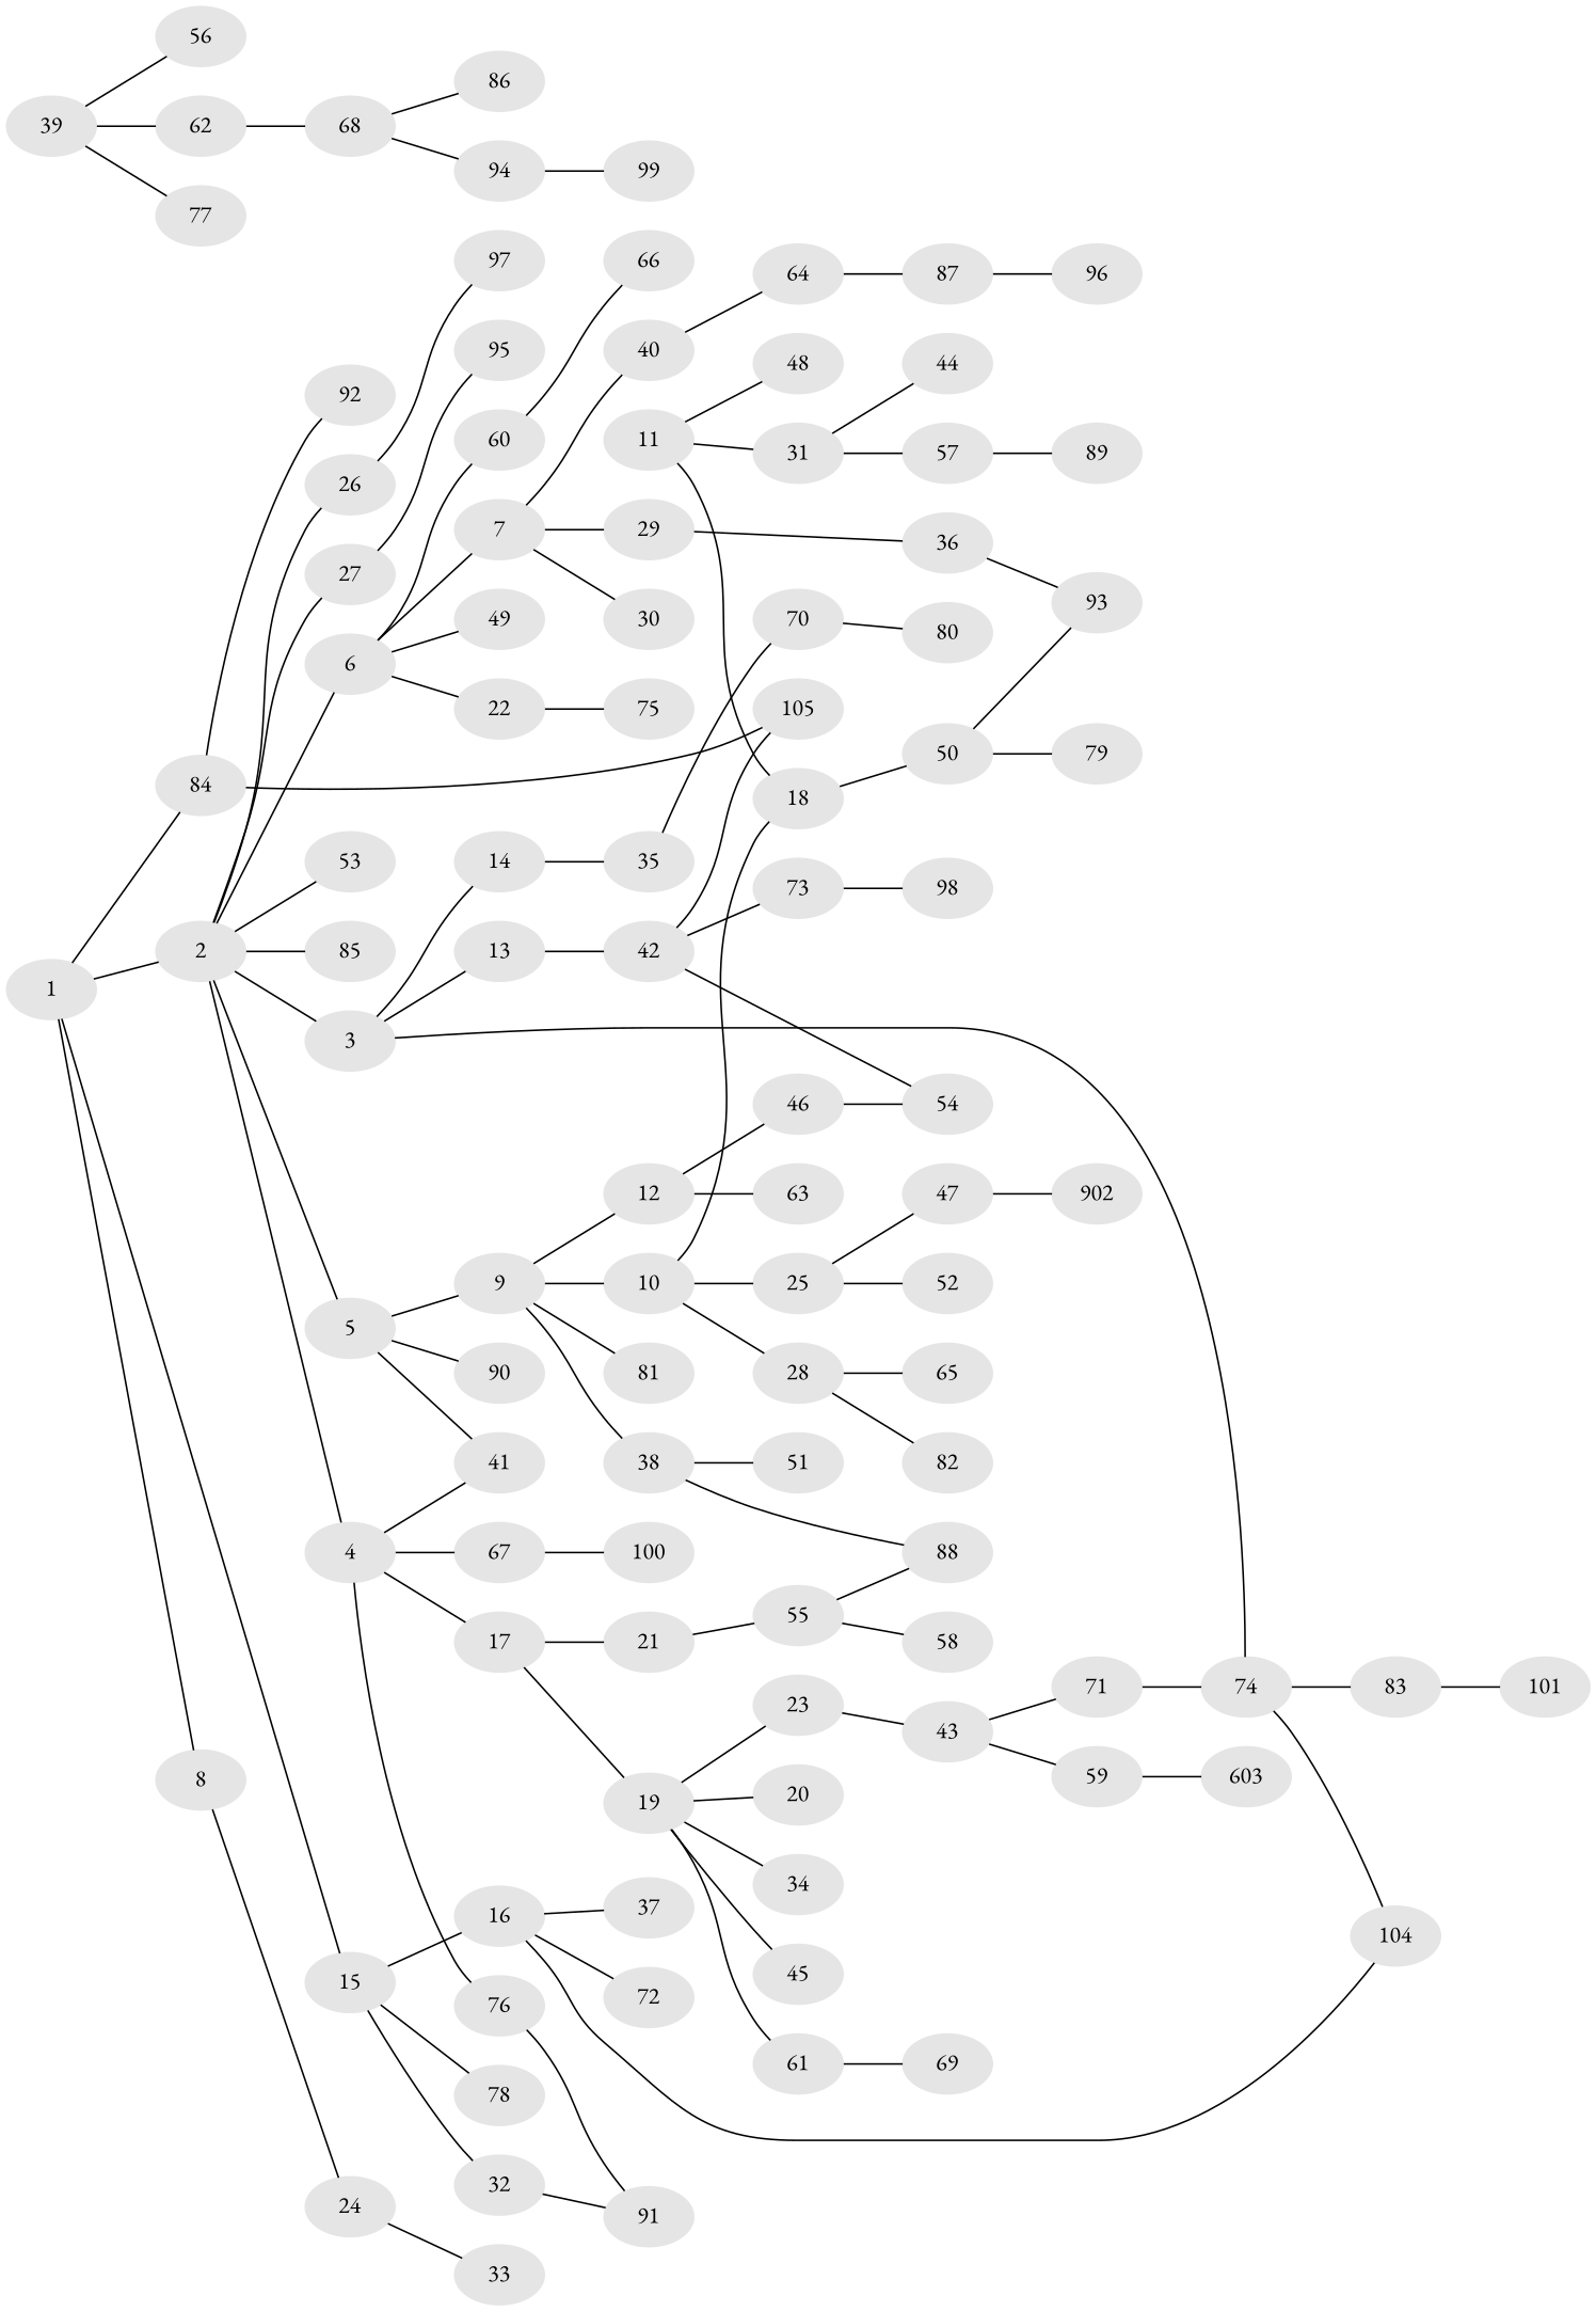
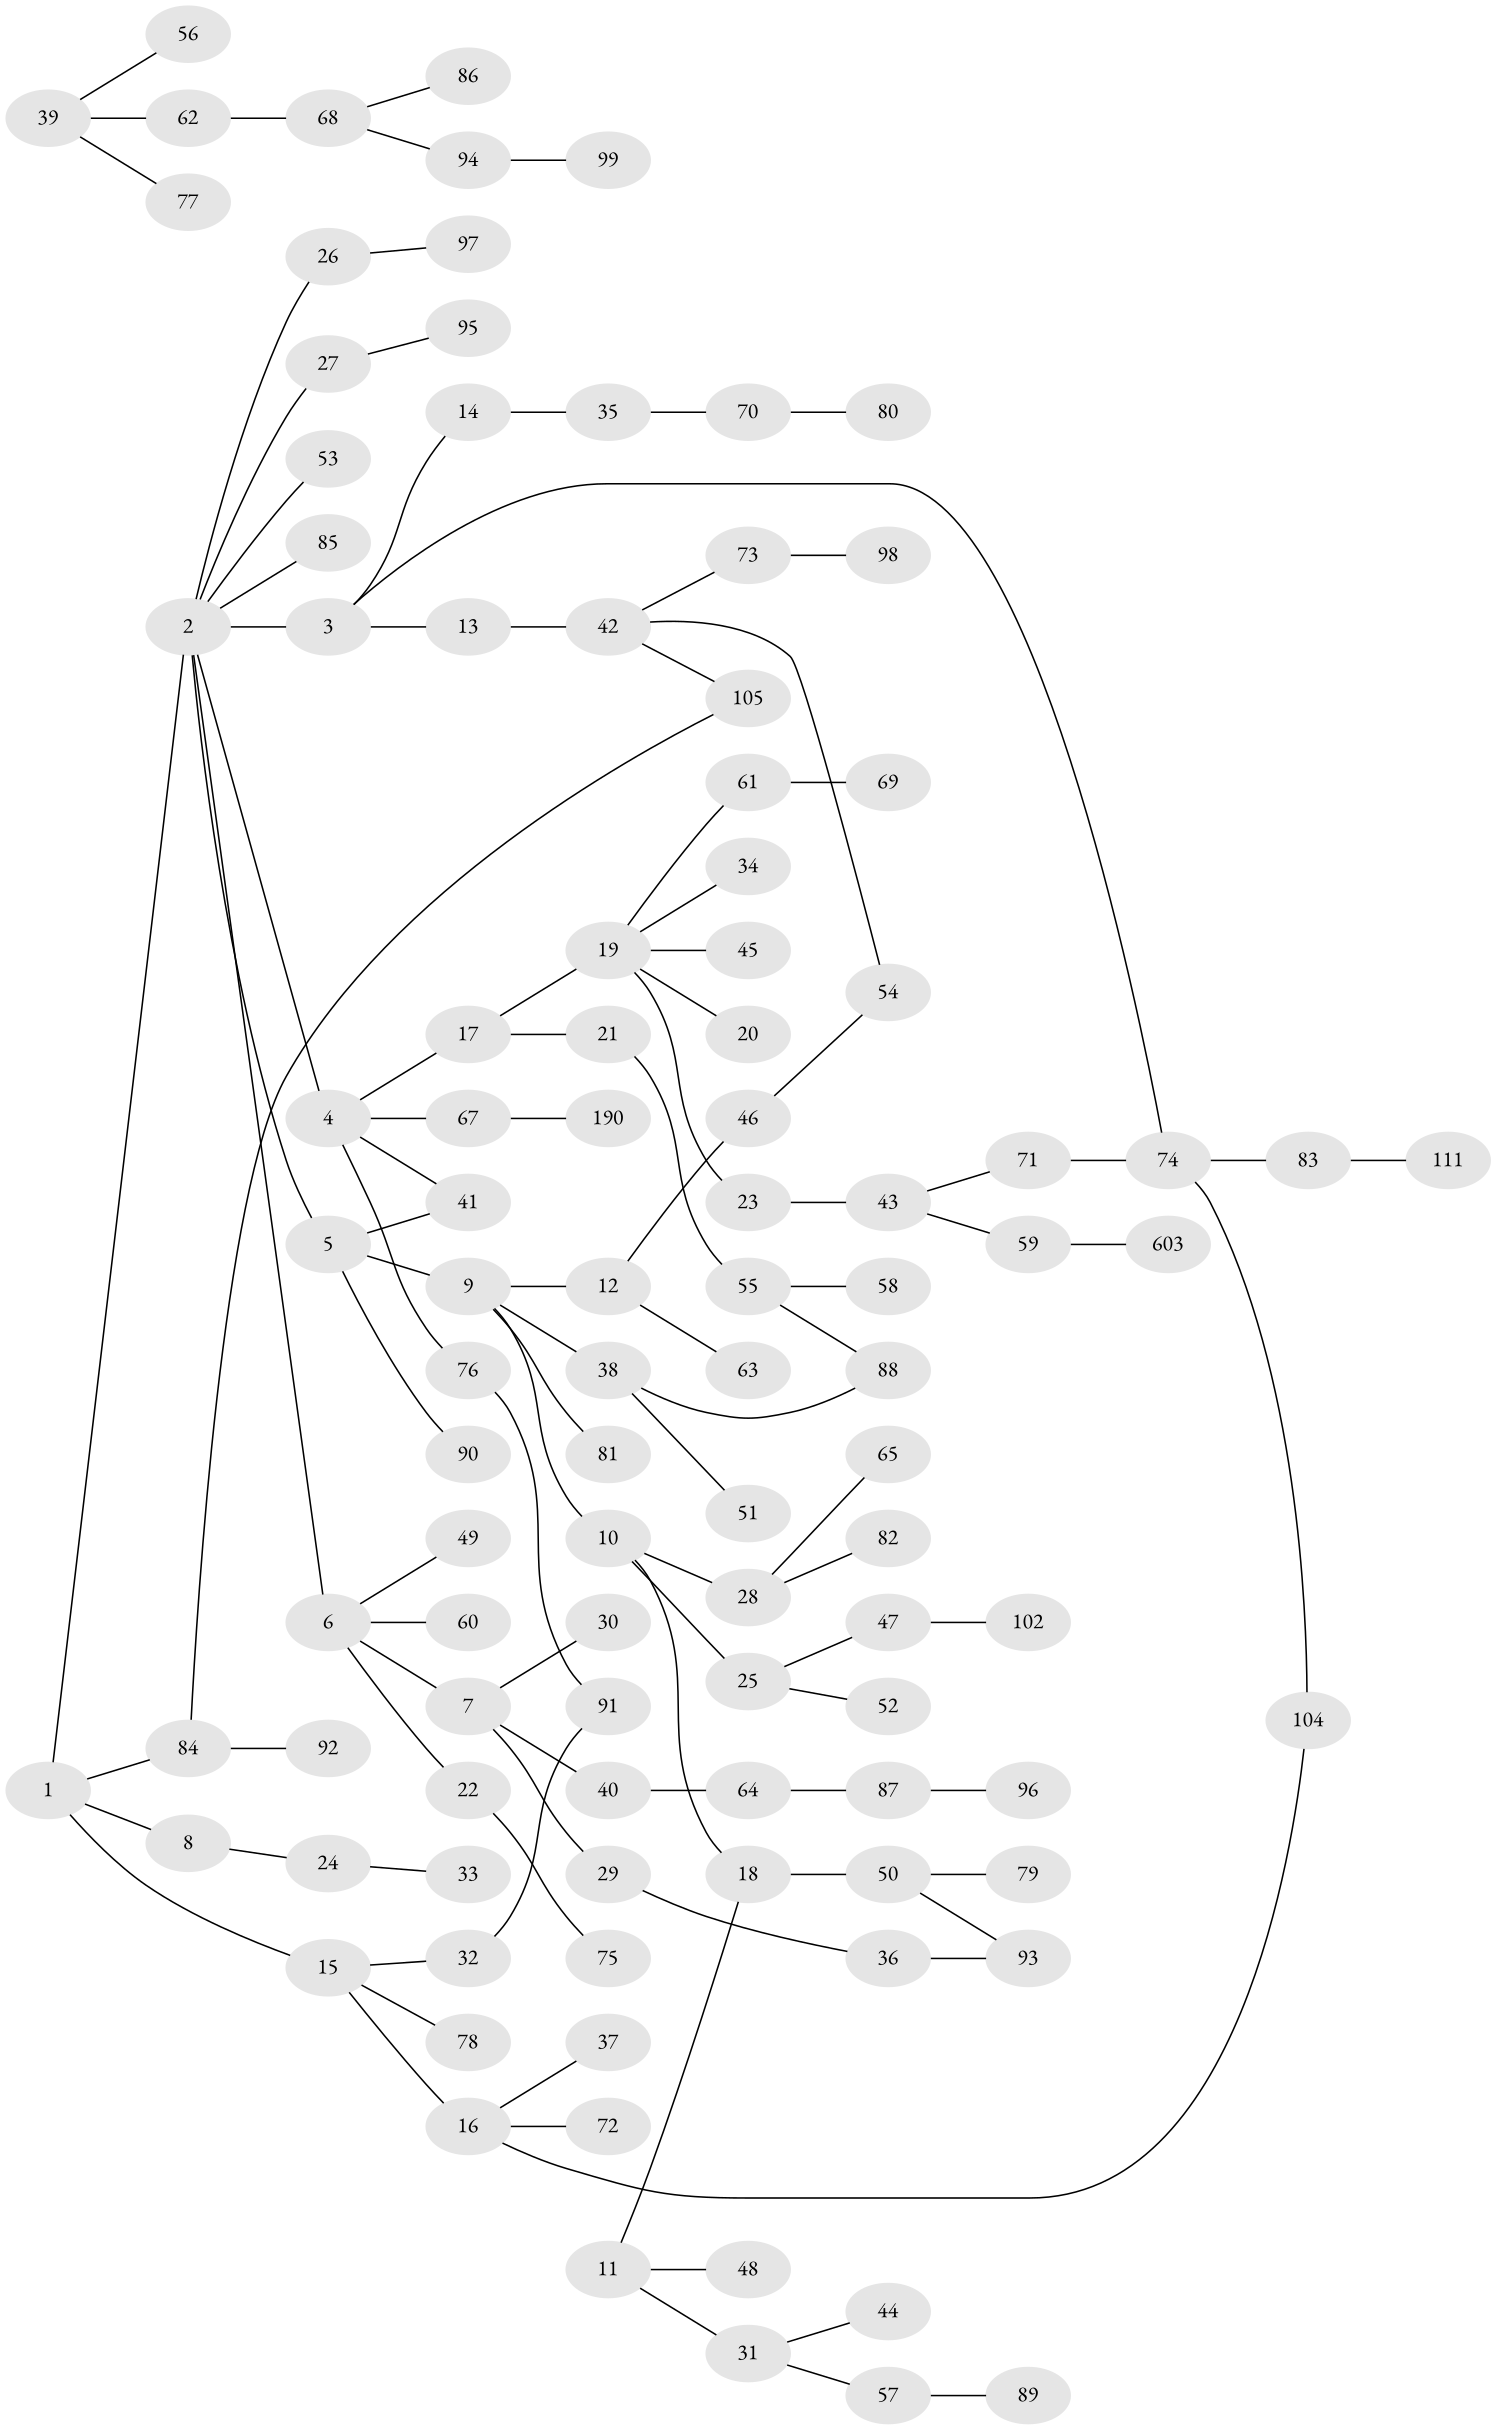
  graph {
    fontname="EB Garamond"
    rankdir=LR
    node [color=gray90 fontname="EB Garamond" style=filled]
    edge [fontname="EB Garamond"]
    1
    2
    8
    15
    84
    3
    4
    5
    6
    26
    27
    53
    85
    24
    16
    32
    78
    105
    92
    13
    14
    74
    17
    41
    67
    76
    9
    90
    7
    22
    49
    60
    97
    95
    42
    35
    104
    83
    19
    21
-   100
+   100 [label=190]
    91
    10
    12
    38
    81
    39
    56
    62
    77
    29
    30
    40
    11
    18
    31
    48
    75
-   66
    36
    64
    33
    25
    28
    46
    63
    51
    88
    50
    47
    52
    65
    82
    44
    57
    54
    73
    70
    37
    72
    20
    23
    34
    45
    61
    55
    93
    79
    43
    69
    58
    59
    71
-   102 [label=902]
+   102
    89
    80
    68
    87
    98
    n100 [label=603]
    86
    94
    96
    99
-   101
+   101 [label=111]
    1 -- 2
    1 -- 8
    1 -- 15
    1 -- 84
    2 -- 3
    2 -- 4
    2 -- 5
    2 -- 6
    2 -- 26
    2 -- 27
    2 -- 53
    2 -- 85
    8 -- 24
    15 -- 16
    15 -- 32
    15 -- 78
    84 -- 105
    84 -- 92
    3 -- 13
    3 -- 14
    3 -- 74
    4 -- 17
    4 -- 41
    4 -- 67
    4 -- 76
    5 -- 41
    5 -- 9
    5 -- 90
    6 -- 7
    6 -- 22
    6 -- 49
    6 -- 60
    26 -- 97
    27 -- 95
    24 -- 33
    16 -- 104
    16 -- 37
    16 -- 72
    32 -- 91
    13 -- 42
    14 -- 35
    74 -- 104
    74 -- 83
    17 -- 19
    17 -- 21
    67 -- 100
    76 -- 91
    9 -- 10
    9 -- 12
    9 -- 38
    9 -- 81
    7 -- 29
    7 -- 30
    7 -- 40
    22 -- 75
-   60 -- 66
    42 -- 105
    42 -- 54
    42 -- 73
    35 -- 70
    83 -- 101
    19 -- 20
    19 -- 23
    19 -- 34
    19 -- 45
    19 -- 61
    21 -- 55
    10 -- 18
    10 -- 25
    10 -- 28
    12 -- 46
    12 -- 63
    38 -- 51
    38 -- 88
    39 -- 56
    39 -- 62
    39 -- 77
    62 -- 68
    29 -- 36
    40 -- 64
    11 -- 18
    11 -- 31
    11 -- 48
    18 -- 50
    31 -- 44
    31 -- 57
    36 -- 93
    64 -- 87
    25 -- 47
    25 -- 52
    28 -- 65
    28 -- 82
    46 -- 54
    50 -- 93
    50 -- 79
    47 -- 102
    57 -- 89
    73 -- 98
    70 -- 80
    23 -- 43
    61 -- 69
    55 -- 88
    55 -- 58
    43 -- 59
    43 -- 71
    59 -- n100
    71 -- 74
    68 -- 86
    68 -- 94
    87 -- 96
    94 -- 99
  }
